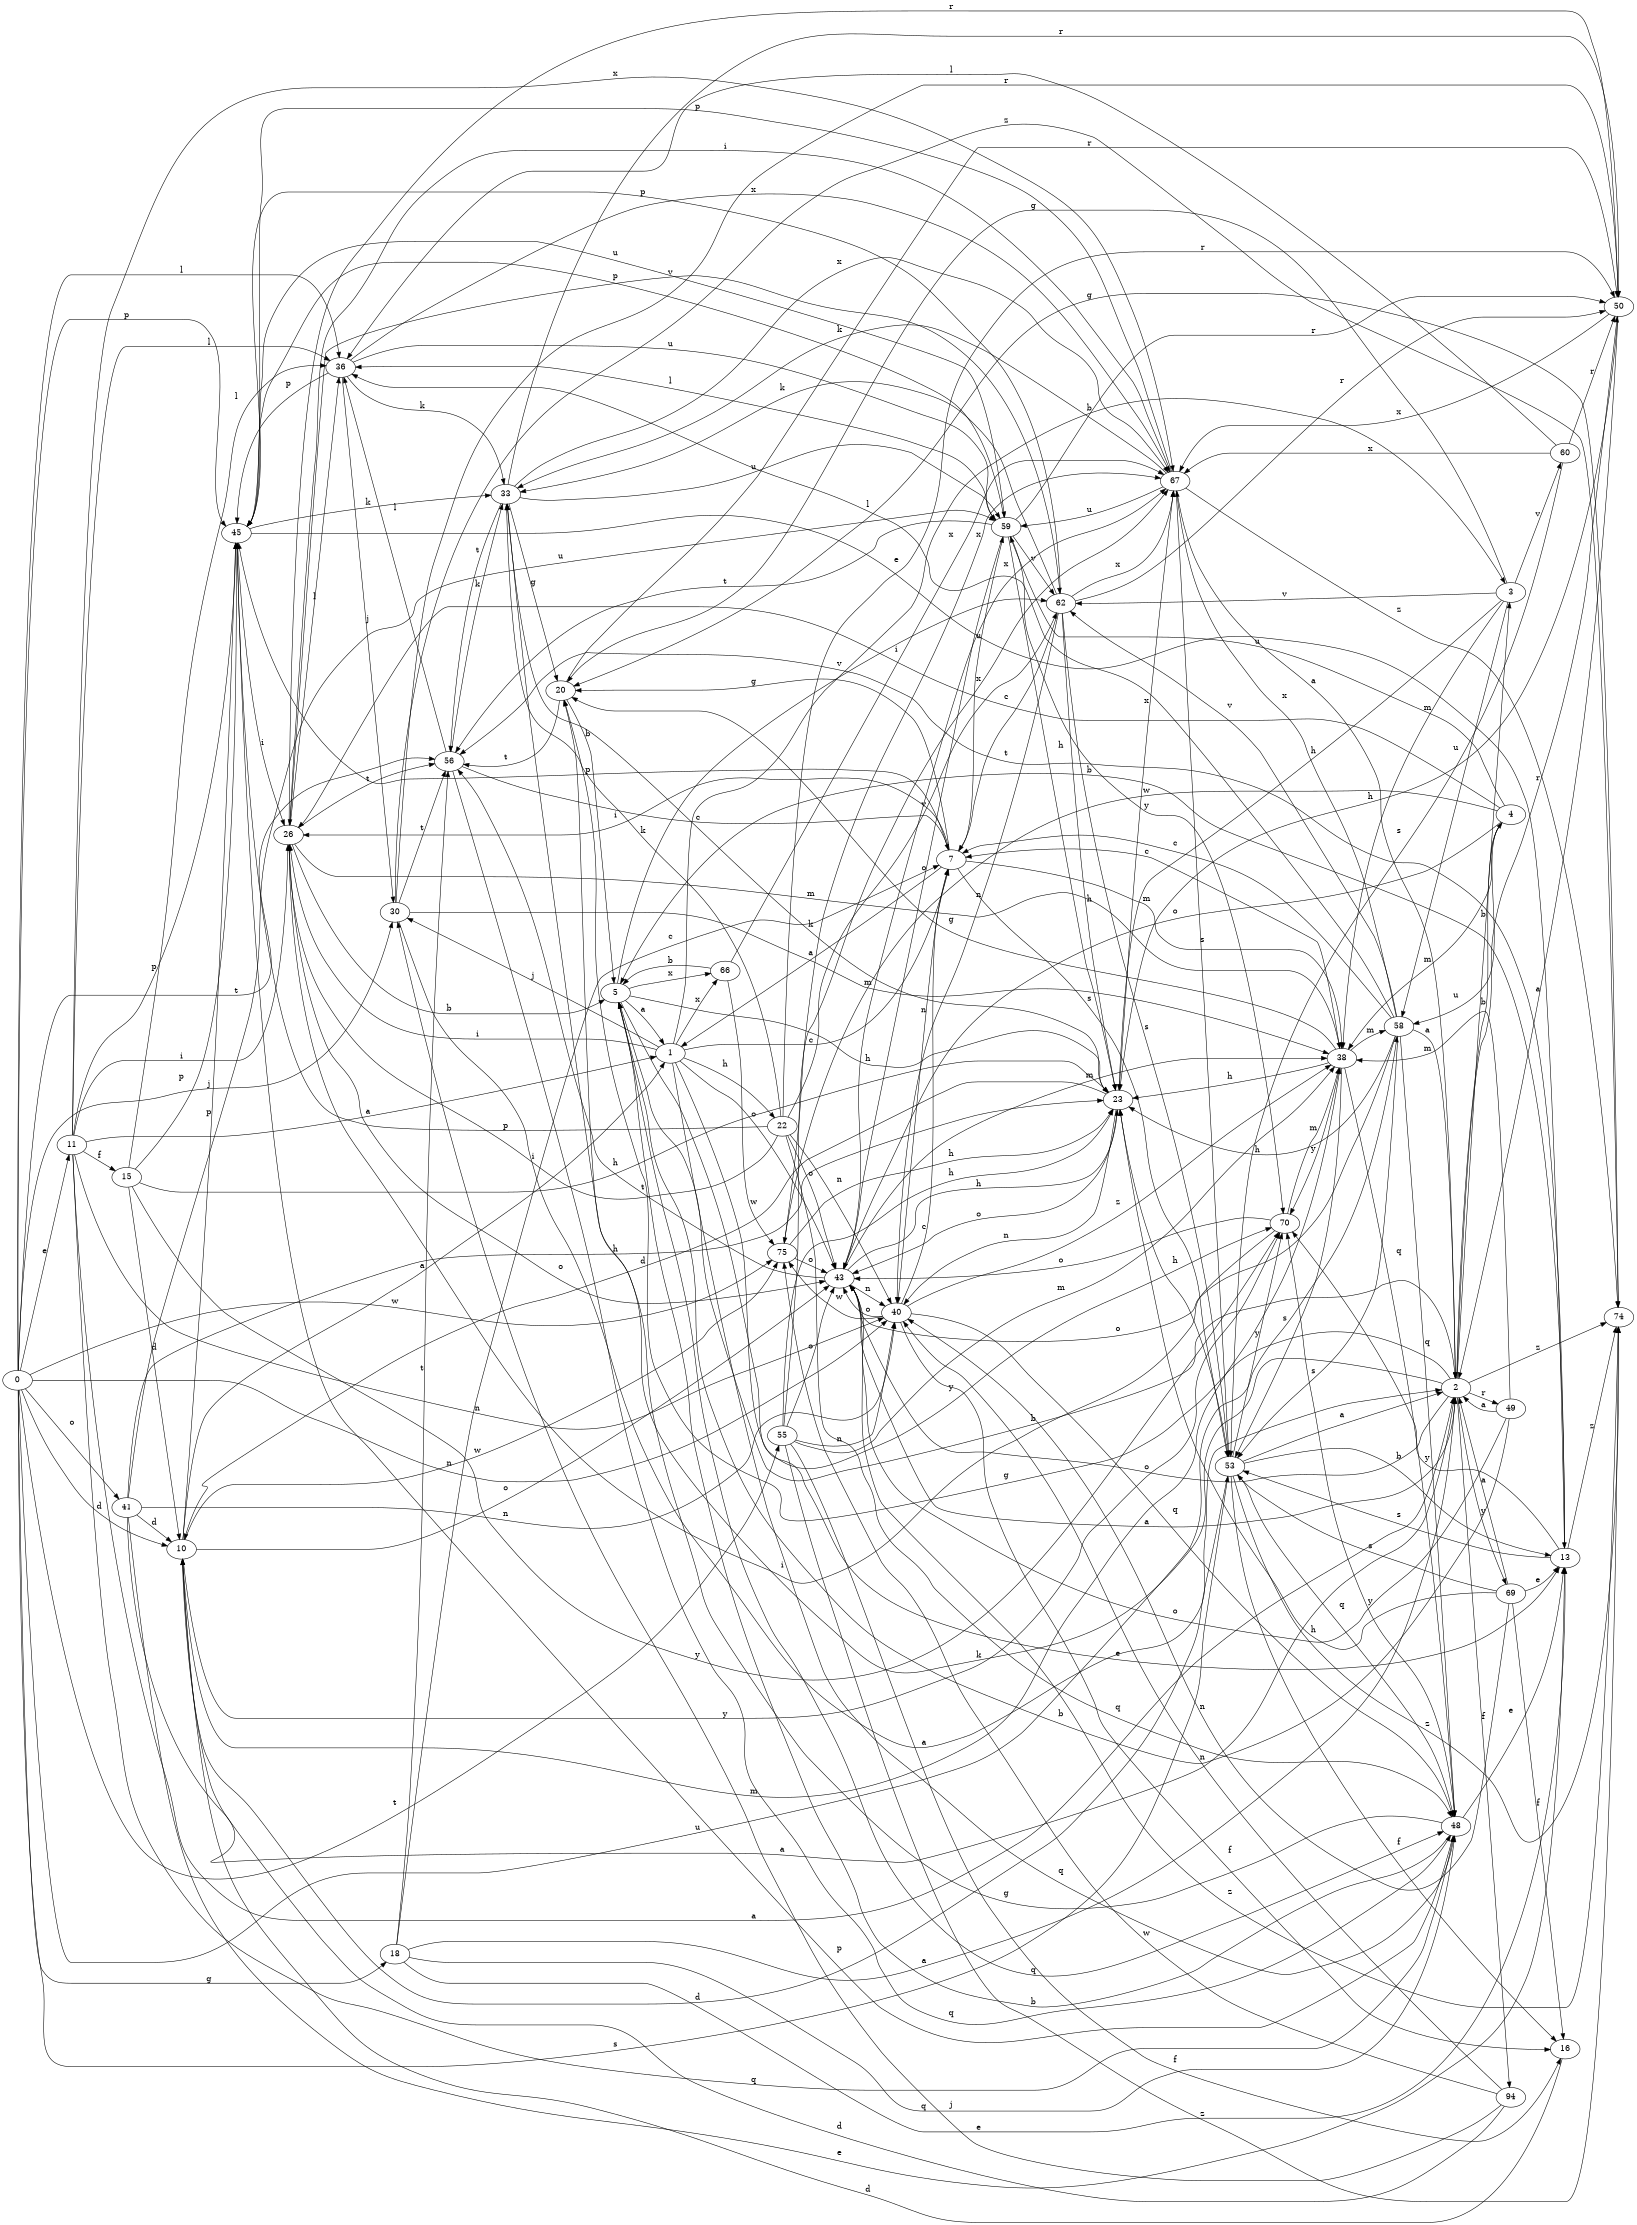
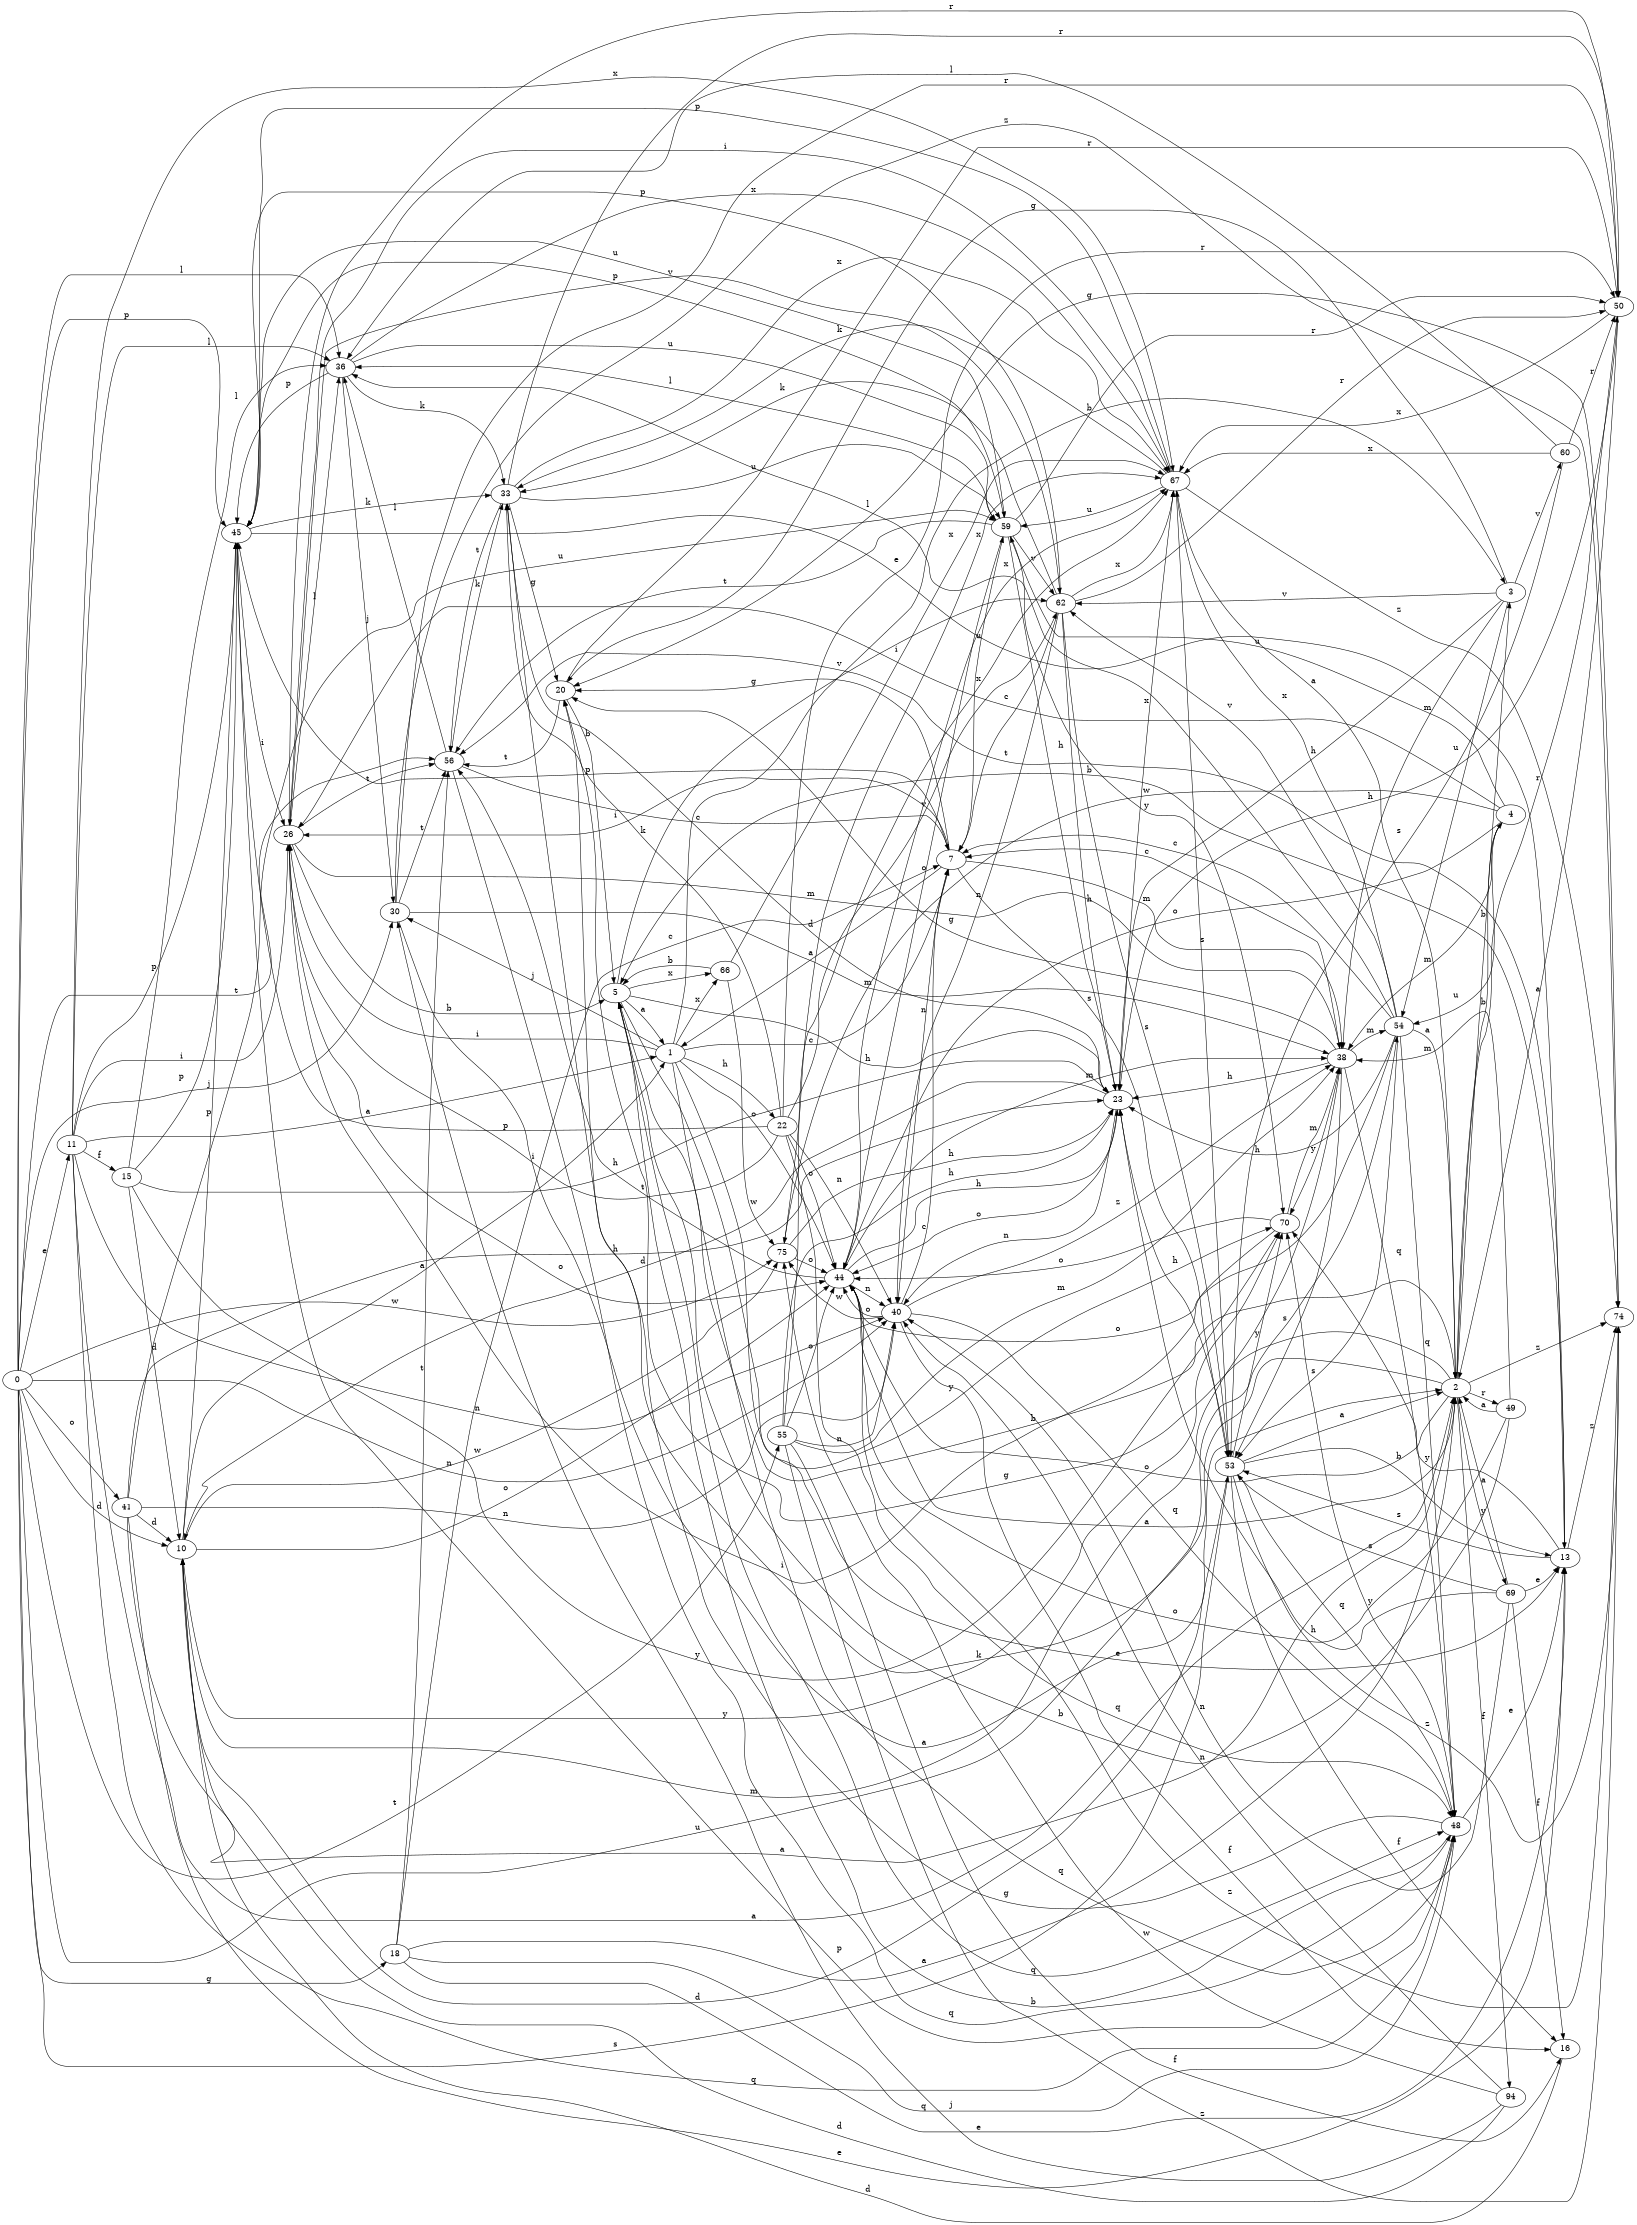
  strict digraph {
    rankdir=LR
    0
    10
    11
    18
    30
    36
    40
    41
    45
    53
    55
    56
-   58
+   58 [label=54]
    n14 [label=75]
    1
-   43
+   43 [label=44]
    38
    70
    26
    48
    2
    15
    67
    7
    13
    50
    74
    33
    59
    16
    23
    62
    3
    22
    66
    20
    60
    5
    4
    n40 [label=94]
    49
    69
    0 -> 10 [label=d]
    0 -> 11 [label=e]
    0 -> 18 [label=g]
    0 -> 30 [label=j]
    0 -> 36 [label=l]
    0 -> 40 [label=n]
    0 -> 41 [label=o]
    0 -> 45 [label=p]
    0 -> 53 [label=s]
    0 -> 55 [label=t]
    0 -> 56 [label=t]
    0 -> 58 [label=u]
    0 -> n14 [label=w]
    10 -> 45 [label=p]
    10 -> n14 [label=w]
    10 -> 1 [label=a]
    10 -> 43 [label=o]
    10 -> 38 [label=m]
    10 -> 70 [label=y]
    11 -> 36 [label=l]
    11 -> 40 [label=n]
    11 -> 45 [label=p]
    11 -> 1 [label=a]
    11 -> 26 [label=i]
    11 -> 48 [label=q]
    11 -> 2 [label=a]
    11 -> 15 [label=f]
    11 -> 67 [label=x]
    18 -> 56 [label=t]
    18 -> 48 [label=q]
    18 -> 2 [label=a]
    18 -> 7 [label=c]
    18 -> 13 [label=e]
    30 -> 56 [label=t]
    30 -> 38 [label=m]
    30 -> 2 [label=a]
    30 -> 50 [label=r]
    30 -> 74 [label=z]
    36 -> 30 [label=j]
    36 -> 45 [label=p]
    36 -> 67 [label=x]
    36 -> 33 [label=k]
    36 -> 59 [label=u]
    40 -> n14 [label=w]
    40 -> 43 [label=o]
    40 -> 38 [label=z]
    40 -> 48 [label=q]
    40 -> 7 [label=c]
    40 -> 16 [label=f]
    41 -> 10 [label=d]
    41 -> 40 [label=n]
    41 -> 2 [label=a]
    41 -> 13 [label=e]
    41 -> 59 [label=u]
    41 -> 23 [label=h]
    45 -> 26 [label=i]
    45 -> 13 [label=e]
    45 -> 33 [label=k]
    45 -> 59 [label=u]
    53 -> 10 [label=d]
    53 -> 70 [label=y]
    53 -> 48 [label=q]
    53 -> 2 [label=a]
    53 -> 13 [label=b]
    53 -> 74 [label=z]
    53 -> 16 [label=f]
    53 -> 23 [label=h]
    55 -> 40 [label=n]
    55 -> 43 [label=o]
    55 -> 38 [label=m]
    55 -> 67 [label=x]
    55 -> 74 [label=z]
    55 -> 16 [label=f]
    55 -> 23 [label=h]
    56 -> 36 [label=l]
    56 -> 48 [label=q]
    56 -> 7 [label=c]
    56 -> 33 [label=k]
    58 -> 36 [label=l]
    58 -> 53 [label=s]
    58 -> 43 [label=o]
    58 -> 48 [label=q]
    58 -> 2 [label=a]
    58 -> 67 [label=x]
    58 -> 7 [label=c]
    58 -> 23 [label=h]
    58 -> 62 [label=v]
    n14 -> 43 [label=o]
    n14 -> 67 [label=x]
    n14 -> 23 [label=h]
    1 -> 30 [label=j]
    1 -> 43 [label=o]
    1 -> 26 [label=i]
    1 -> 48 [label=q]
    1 -> 7 [label=c]
    1 -> 13 [label=e]
    1 -> 3 [label=b]
    1 -> 22 [label=h]
    1 -> 66 [label=x]
    43 -> 40 [label=n]
    43 -> 56 [label=t]
    43 -> 38 [label=m]
    43 -> 2 [label=a]
    43 -> 67 [label=x]
    43 -> 74 [label=z]
    43 -> 23 [label=h]
    38 -> 53 [label=s]
    38 -> 58 [label=m]
    38 -> 70 [label=y]
    38 -> 48 [label=q]
    38 -> 7 [label=c]
    38 -> 23 [label=h]
    38 -> 20 [label=g]
    70 -> 43 [label=o]
    70 -> 38 [label=m]
    70 -> 26 [label=i]
    26 -> 36 [label=l]
    26 -> 56 [label=t]
    26 -> 43 [label=o]
    26 -> 38 [label=m]
    26 -> 50 [label=r]
    26 -> 62 [label=v]
    26 -> 5 [label=b]
    48 -> 45 [label=p]
    48 -> 70 [label=y]
    48 -> 13 [label=e]
    48 -> 20 [label=g]
    48 -> 5 [label=b]
    2 -> 43 [label=o]
    2 -> 50 [label=r]
    2 -> 74 [label=z]
    2 -> 33 [label=k]
    2 -> 3 [label=b]
    2 -> 20 [label=g]
    2 -> 5 [label=b]
    2 -> 4 [label=b]
    2 -> n40 [label=f]
    2 -> 49 [label=r]
    2 -> 69 [label=y]
    15 -> 10 [label=d]
    15 -> 36 [label=l]
    15 -> 45 [label=p]
    15 -> 70 [label=y]
    15 -> 23 [label=h]
    67 -> 45 [label=p]
    67 -> 53 [label=s]
    67 -> 26 [label=i]
    67 -> 2 [label=a]
    67 -> 74 [label=z]
    67 -> 33 [label=k]
    67 -> 59 [label=u]
    7 -> 40 [label=n]
    7 -> 45 [label=p]
    7 -> 53 [label=s]
    7 -> 1 [label=a]
    7 -> 38 [label=m]
    7 -> 26 [label=i]
    7 -> 59 [label=u]
    7 -> 20 [label=g]
    13 -> 53 [label=s]
    13 -> 56 [label=t]
    13 -> 70 [label=y]
    13 -> 74 [label=z]
    13 -> 5 [label=b]
    50 -> 2 [label=a]
    50 -> 67 [label=x]
    50 -> 23 [label=h]
    74 -> 20 [label=g]
    33 -> 56 [label=t]
    33 -> 67 [label=x]
    33 -> 50 [label=r]
    33 -> 59 [label=u]
    33 -> 20 [label=g]
    59 -> 36 [label=l]
    59 -> 45 [label=p]
    59 -> 56 [label=t]
    59 -> 43 [label=o]
    59 -> 70 [label=y]
    59 -> 50 [label=r]
    59 -> 23 [label=h]
    59 -> 62 [label=v]
    16 -> 10 [label=d]
    23 -> 10 [label=d]
    23 -> 40 [label=n]
    23 -> 43 [label=o]
    23 -> 67 [label=x]
-   23 -> 33 [label=k]
+   23 -> 33 [label=d]
    62 -> 40 [label=n]
    62 -> 45 [label=p]
    62 -> 53 [label=s]
    62 -> 67 [label=x]
    62 -> 7 [label=c]
    62 -> 50 [label=r]
    62 -> 33 [label=k]
    62 -> 23 [label=h]
    3 -> 58 [label=u]
    3 -> 38 [label=m]
    3 -> 23 [label=h]
    3 -> 62 [label=v]
    3 -> 20 [label=g]
    3 -> 60 [label=v]
    22 -> 40 [label=n]
    22 -> 45 [label=p]
    22 -> 43 [label=o]
    22 -> 26 [label=i]
    22 -> 48 [label=q]
    22 -> 50 [label=r]
    22 -> 33 [label=k]
    22 -> 62 [label=v]
    66 -> n14 [label=w]
    66 -> 67 [label=x]
    66 -> 5 [label=b]
    20 -> 56 [label=t]
    20 -> 50 [label=r]
    20 -> 5 [label=b]
    60 -> 36 [label=l]
    60 -> 53 [label=s]
    60 -> 67 [label=x]
    60 -> 50 [label=r]
    5 -> 1 [label=a]
    5 -> 70 [label=y]
    5 -> 48 [label=q]
    5 -> 23 [label=h]
    5 -> 62 [label=v]
    5 -> 66 [label=x]
    4 -> 58 [label=u]
    4 -> n14 [label=w]
    4 -> 43 [label=o]
    4 -> 38 [label=m]
    4 -> 26 [label=i]
    4 -> 59 [label=u]
    n40 -> 10 [label=d]
    n40 -> 30 [label=j]
    n40 -> 40 [label=n]
    n40 -> n14 [label=w]
    49 -> 43 [label=o]
    49 -> 38 [label=m]
    49 -> 2 [label=a]
    49 -> 5 [label=b]
    69 -> 40 [label=n]
    69 -> 53 [label=s]
    69 -> 2 [label=a]
    69 -> 13 [label=e]
    69 -> 16 [label=f]
    69 -> 23 [label=h]
  }
